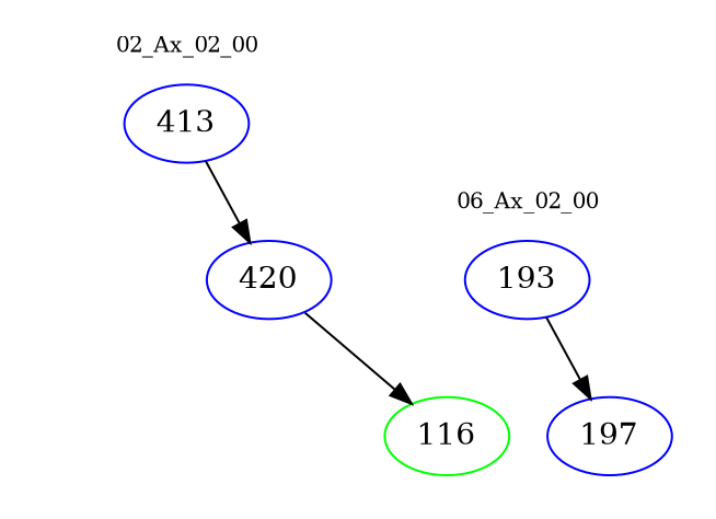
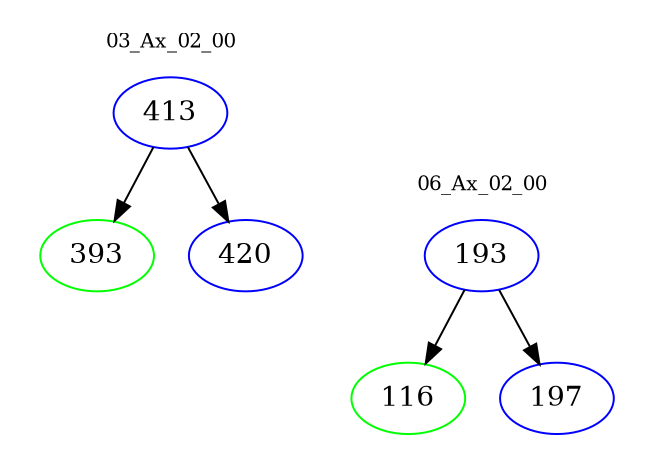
  digraph {
    node [color=blue]
    edge [color=black]
    n1 [label=413]
+   n2 [color=green label=393]
    n3 [label=420]
    n4 [label=193]
    n5 [color=green label=116]
    n6 [label=197]
    subgraph cluster_1 {
      color=white
      fontsize=10
-     label="02_Ax_02_00"
+     label="03_Ax_02_00"
      n1
+     n2
      n3
    }
    subgraph cluster_2 {
      color=white
      fontsize=10
      label="06_Ax_02_00"
      n4
      n5
      n6
    }
+   n1 -> n2
    n1 -> n3
-   n3 -> n5
+   n4 -> n5
    n4 -> n6
  }
